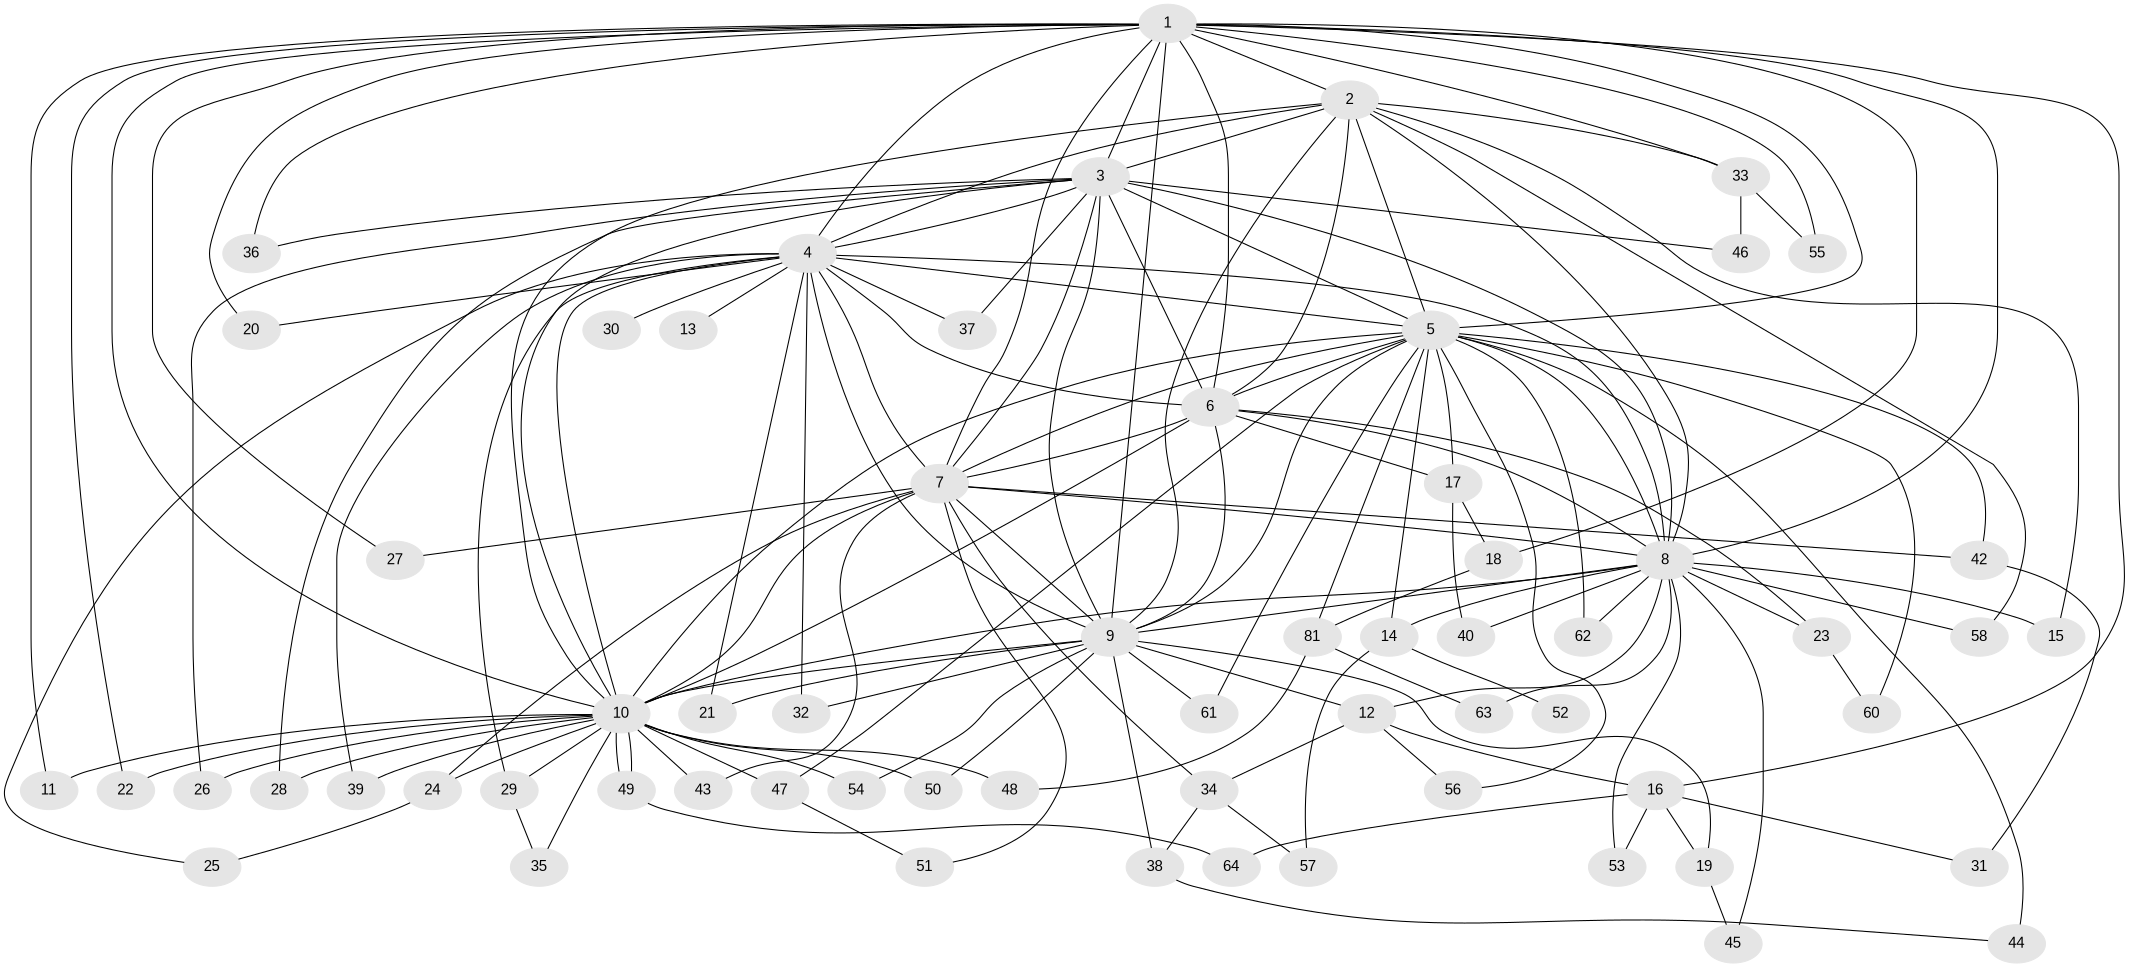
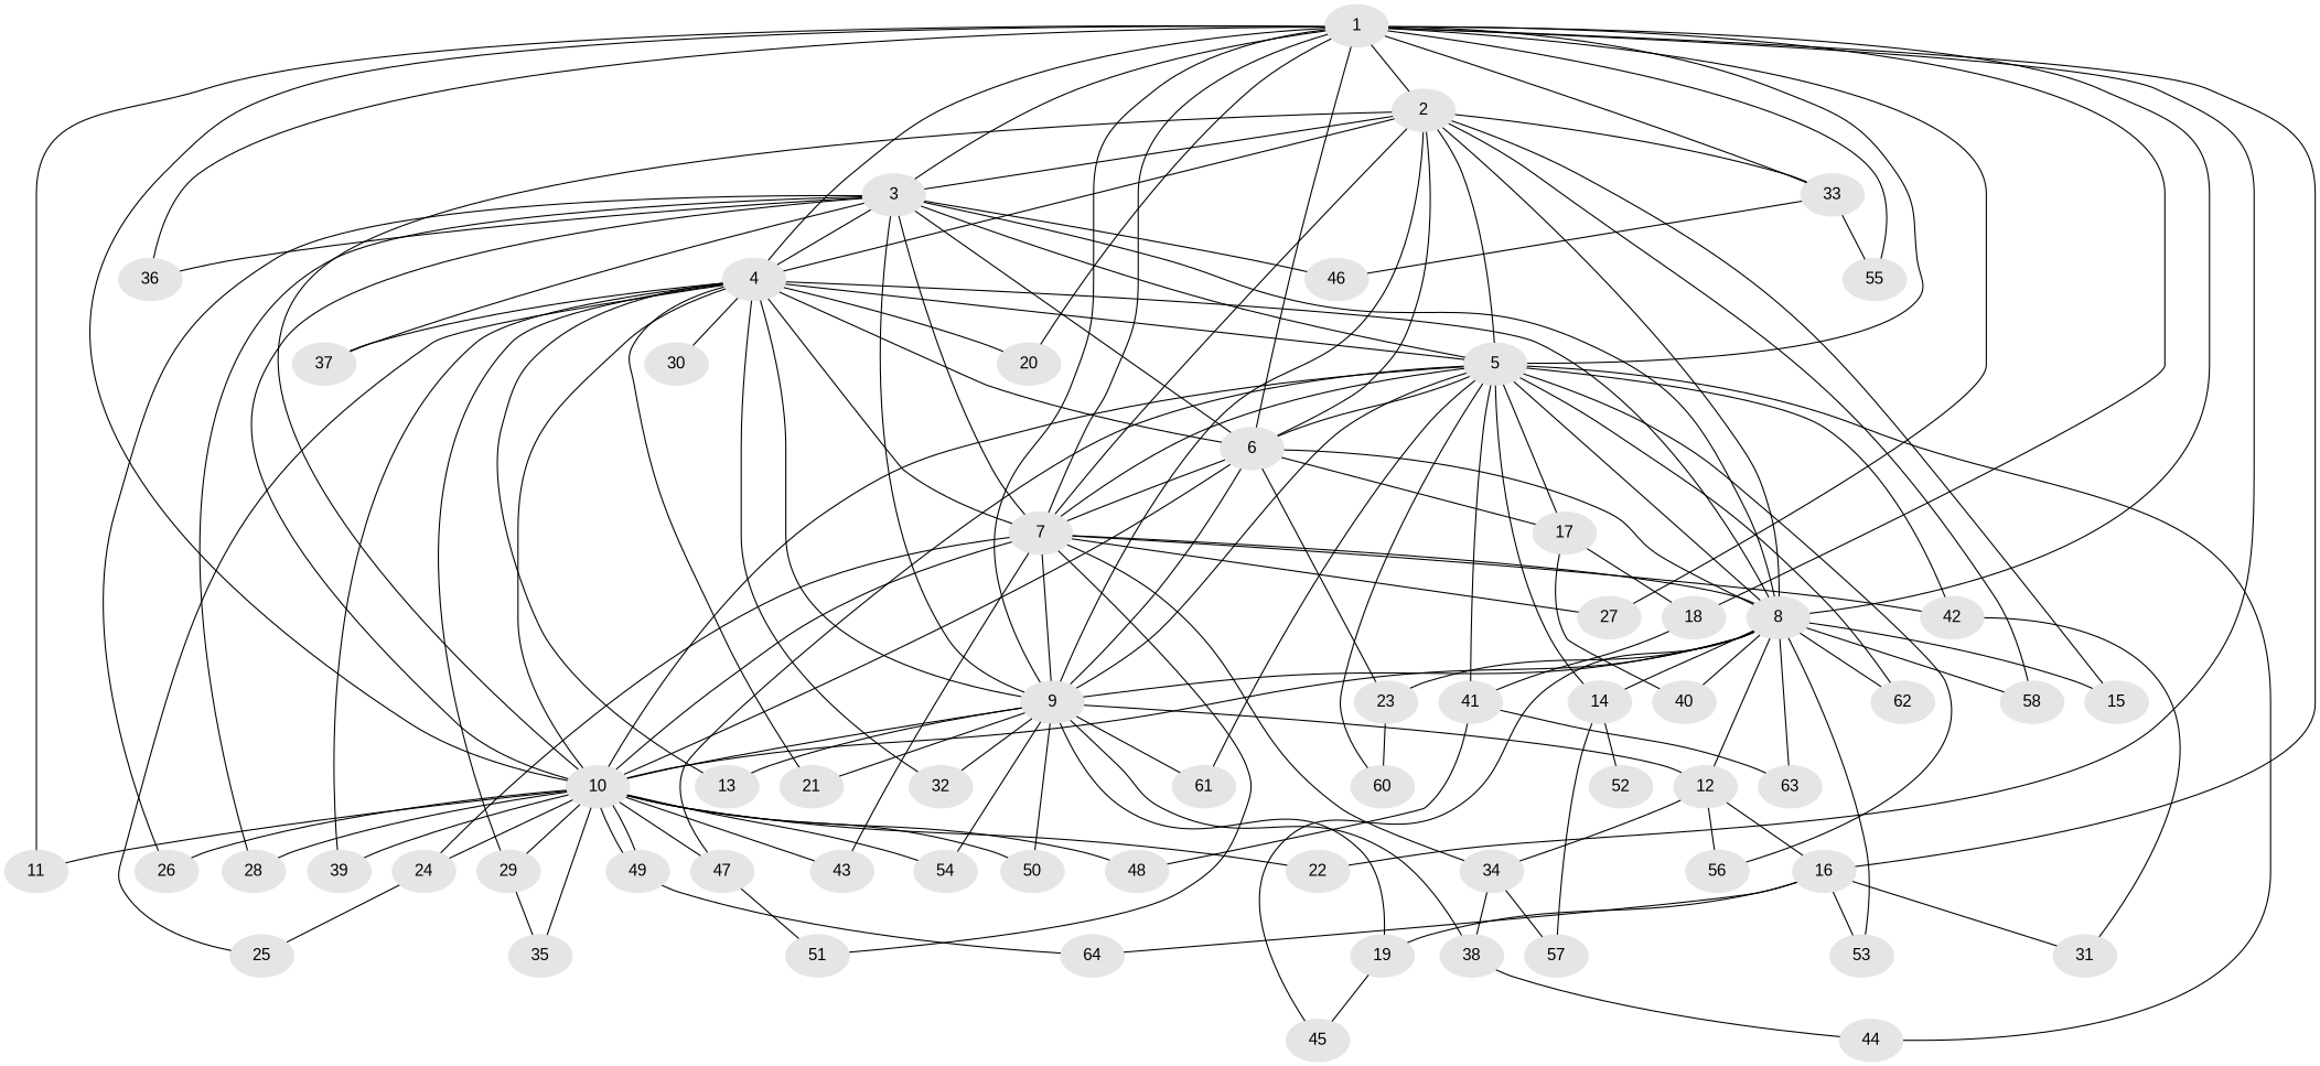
  graph {
    fontname="Liberation Sans"
    node [color=gray90 fontname="Liberation Sans" style=filled]
    edge [fontname="Liberation Sans"]
    1
    2
    3
    4
    5
    6
    7
    8
    9
    10
    11
    16
    18
    20
    22
    27
    33
    36
    55
    15
    58
    26
    28
    37
    46
    30
    13
    21
    25
    29
    32
    39
    14
    17
-   41 [label=81]
+   41
    42
    44
    47
    56
    60
    61
    62
    23
    24
    34
    43
    51
    12
    40
    45
    53
    63
    19
    38
    50
    54
    35
    48
    49
    31
    64
    52
    57
    1 -- 2
    1 -- 3
    1 -- 4
    1 -- 5
    1 -- 6
    1 -- 7
    1 -- 8
    1 -- 9
    1 -- 10
    1 -- 11
    1 -- 16
    1 -- 18
    1 -- 20
    1 -- 22
    1 -- 27
    1 -- 33
    1 -- 36
    1 -- 55
    2 -- 3
    2 -- 4
    2 -- 5
    2 -- 6
+   2 -- 7
    2 -- 8
    2 -- 9
    2 -- 10
    2 -- 33
    2 -- 15
    2 -- 58
    3 -- 4
    3 -- 5
    3 -- 6
    3 -- 7
    3 -- 8
    3 -- 9
    3 -- 10
    3 -- 36
    3 -- 26
    3 -- 28
    3 -- 37
    3 -- 46
    4 -- 5
    4 -- 6
    4 -- 7
    4 -- 8
    4 -- 9
    4 -- 10
    4 -- 20
    4 -- 37
    4 -- 30
    4 -- 13
    4 -- 21
    4 -- 25
    4 -- 29
    4 -- 32
    4 -- 39
    5 -- 6
    5 -- 7
    5 -- 8
    5 -- 9
    5 -- 10
    5 -- 14
    5 -- 17
    5 -- 41
    5 -- 42
    5 -- 44
    5 -- 47
    5 -- 56
    5 -- 60
    5 -- 61
    5 -- 62
    6 -- 7
    6 -- 8
    6 -- 9
    6 -- 10
    6 -- 17
    6 -- 23
    7 -- 8
    7 -- 9
    7 -- 10
    7 -- 27
    7 -- 42
    7 -- 24
    7 -- 34
    7 -- 43
    7 -- 51
    8 -- 9
    8 -- 10
    8 -- 15
    8 -- 58
    8 -- 14
    8 -- 62
    8 -- 23
    8 -- 12
    8 -- 40
    8 -- 45
    8 -- 53
    8 -- 63
    9 -- 10
+   9 -- 13
    9 -- 21
    9 -- 32
    9 -- 61
    9 -- 12
    9 -- 19
    9 -- 38
    9 -- 50
    9 -- 54
    10 -- 11
    10 -- 22
    10 -- 26
    10 -- 28
    10 -- 29
    10 -- 39
    10 -- 47
    10 -- 24
    10 -- 43
    10 -- 50
    10 -- 54
    10 -- 35
    10 -- 48
    10 -- 49
    10 -- 49
    16 -- 53
    16 -- 19
    16 -- 31
    16 -- 64
    18 -- 41
    33 -- 55
    33 -- 46
    29 -- 35
    14 -- 52
    14 -- 57
    17 -- 18
    17 -- 40
    41 -- 63
    41 -- 48
    42 -- 31
    47 -- 51
    23 -- 60
    24 -- 25
    34 -- 38
    34 -- 57
    12 -- 16
    12 -- 56
    12 -- 34
    19 -- 45
    38 -- 44
    49 -- 64
  }
